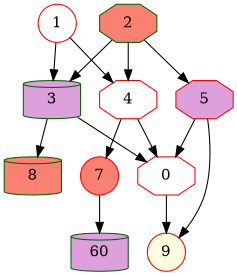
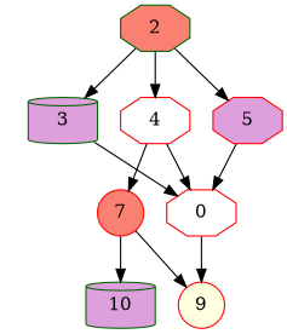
  digraph {
    node [alpha=0.02 color=red fillcolor=white shape=octagon style=filled]
-   1 [alpha=0.10 expect_size=50082816 shape=circle]
    3 [alpha=0.01 color=darkgreen expect_size=19217408 fillcolor=plum shape=cylinder]
    4 [alpha=0.08 expect_size=27129856]
    n4 [alpha=0.15 expect_size=50228224 label=0]
-   8 [color=darkgreen expect_size=26567680 fillcolor=salmon shape=cylinder]
    7 [alpha=0.05 expect_size=14783488 fillcolor=salmon shape=circle]
    9 [alpha=0.12 expect_size=49965056 fillcolor=lightyellow shape=circle]
-   10 [alpha=0.06 color=darkgreen expect_size=14665728 fillcolor=plum shape=cylinder label=60]
+   10 [alpha=0.06 color=darkgreen expect_size=14665728 fillcolor=plum shape=cylinder]
    2 [alpha=0.14 color=darkgreen expect_size=28785664 fillcolor=salmon]
    5 [expect_size=20039680 fillcolor=plum]
-   1 -> 3
-   1 -> 4
    3 -> n4
-   3 -> 8
    4 -> n4
    4 -> 7
    n4 -> 9
-   5 -> 9
+   7 -> 9
    7 -> 10
    2 -> 3
    2 -> 4
    2 -> 5
    5 -> n4
  }
